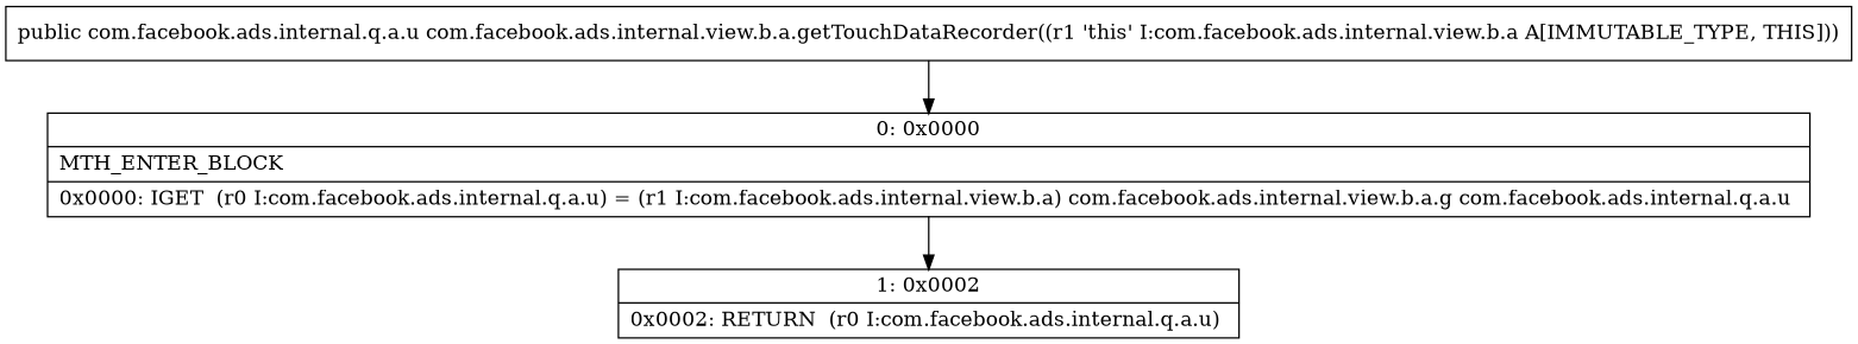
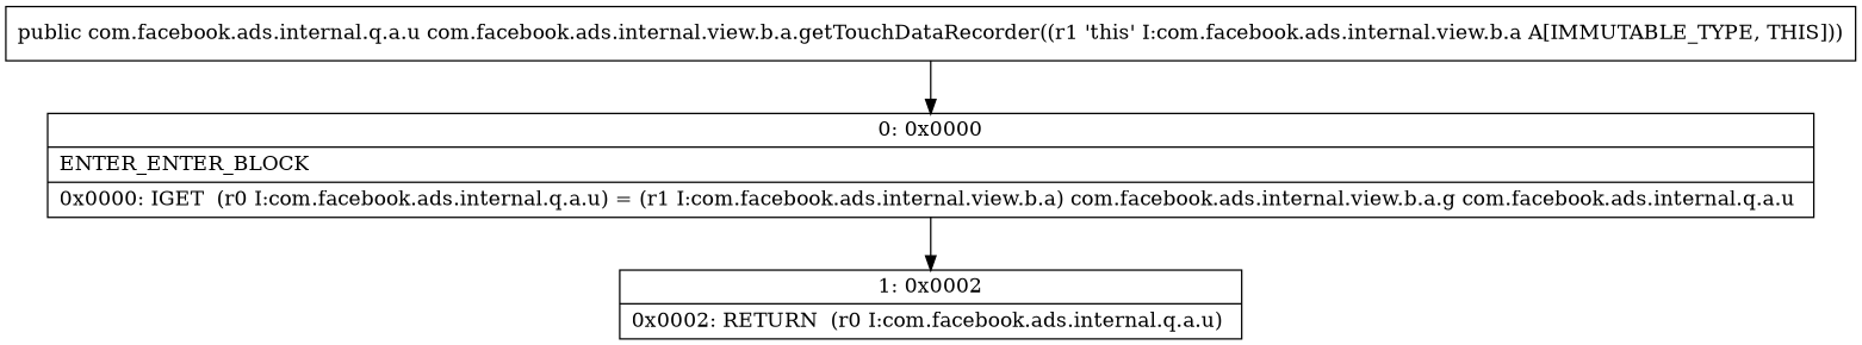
  digraph {
    node [shape=record]
-   n1 [label="{0\:\ 0x0000|MTH_ENTER_BLOCK\l|0x0000: IGET  (r0 I:com.facebook.ads.internal.q.a.u) = (r1 I:com.facebook.ads.internal.view.b.a) com.facebook.ads.internal.view.b.a.g com.facebook.ads.internal.q.a.u \l}"]
+   n1 [label="{0\:\ 0x0000|ENTER_ENTER_BLOCK\l|0x0000: IGET  (r0 I:com.facebook.ads.internal.q.a.u) = (r1 I:com.facebook.ads.internal.view.b.a) com.facebook.ads.internal.view.b.a.g com.facebook.ads.internal.q.a.u \l}"]
    n2 [label="{1\:\ 0x0002|0x0002: RETURN  (r0 I:com.facebook.ads.internal.q.a.u) \l}"]
    n3 [label="{public com.facebook.ads.internal.q.a.u com.facebook.ads.internal.view.b.a.getTouchDataRecorder((r1 'this' I:com.facebook.ads.internal.view.b.a A[IMMUTABLE_TYPE, THIS])) }"]
    n1 -> n2
    n3 -> n1
  }
